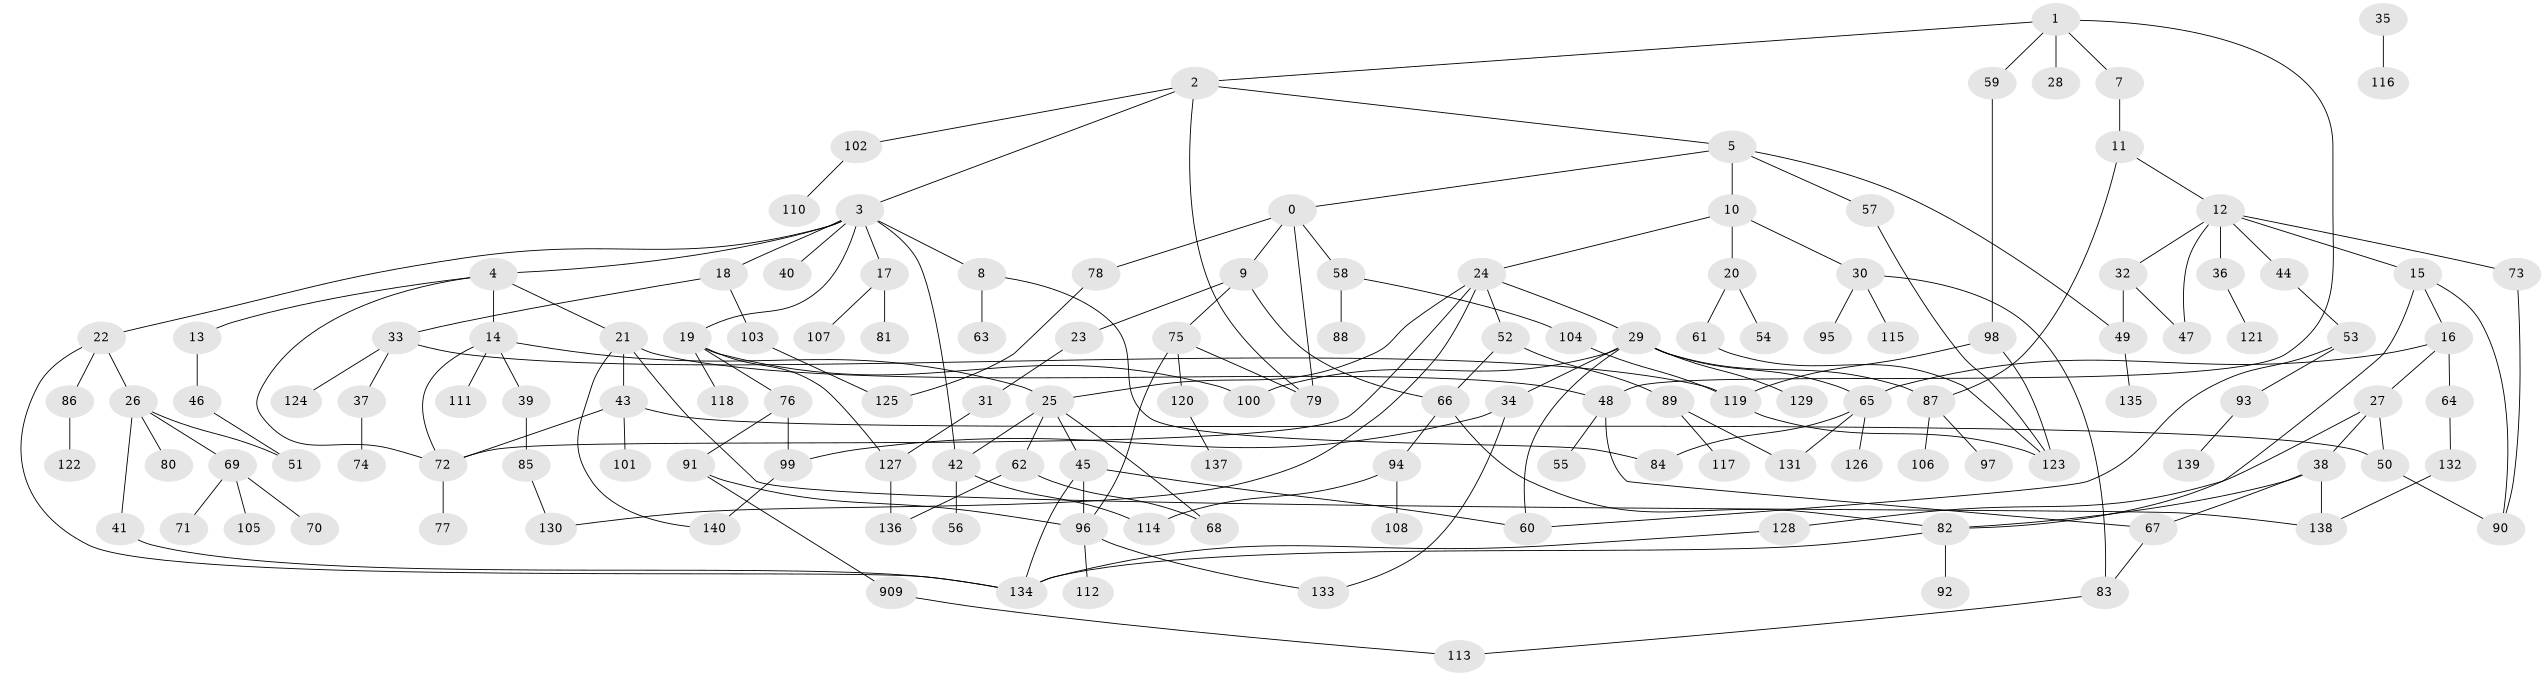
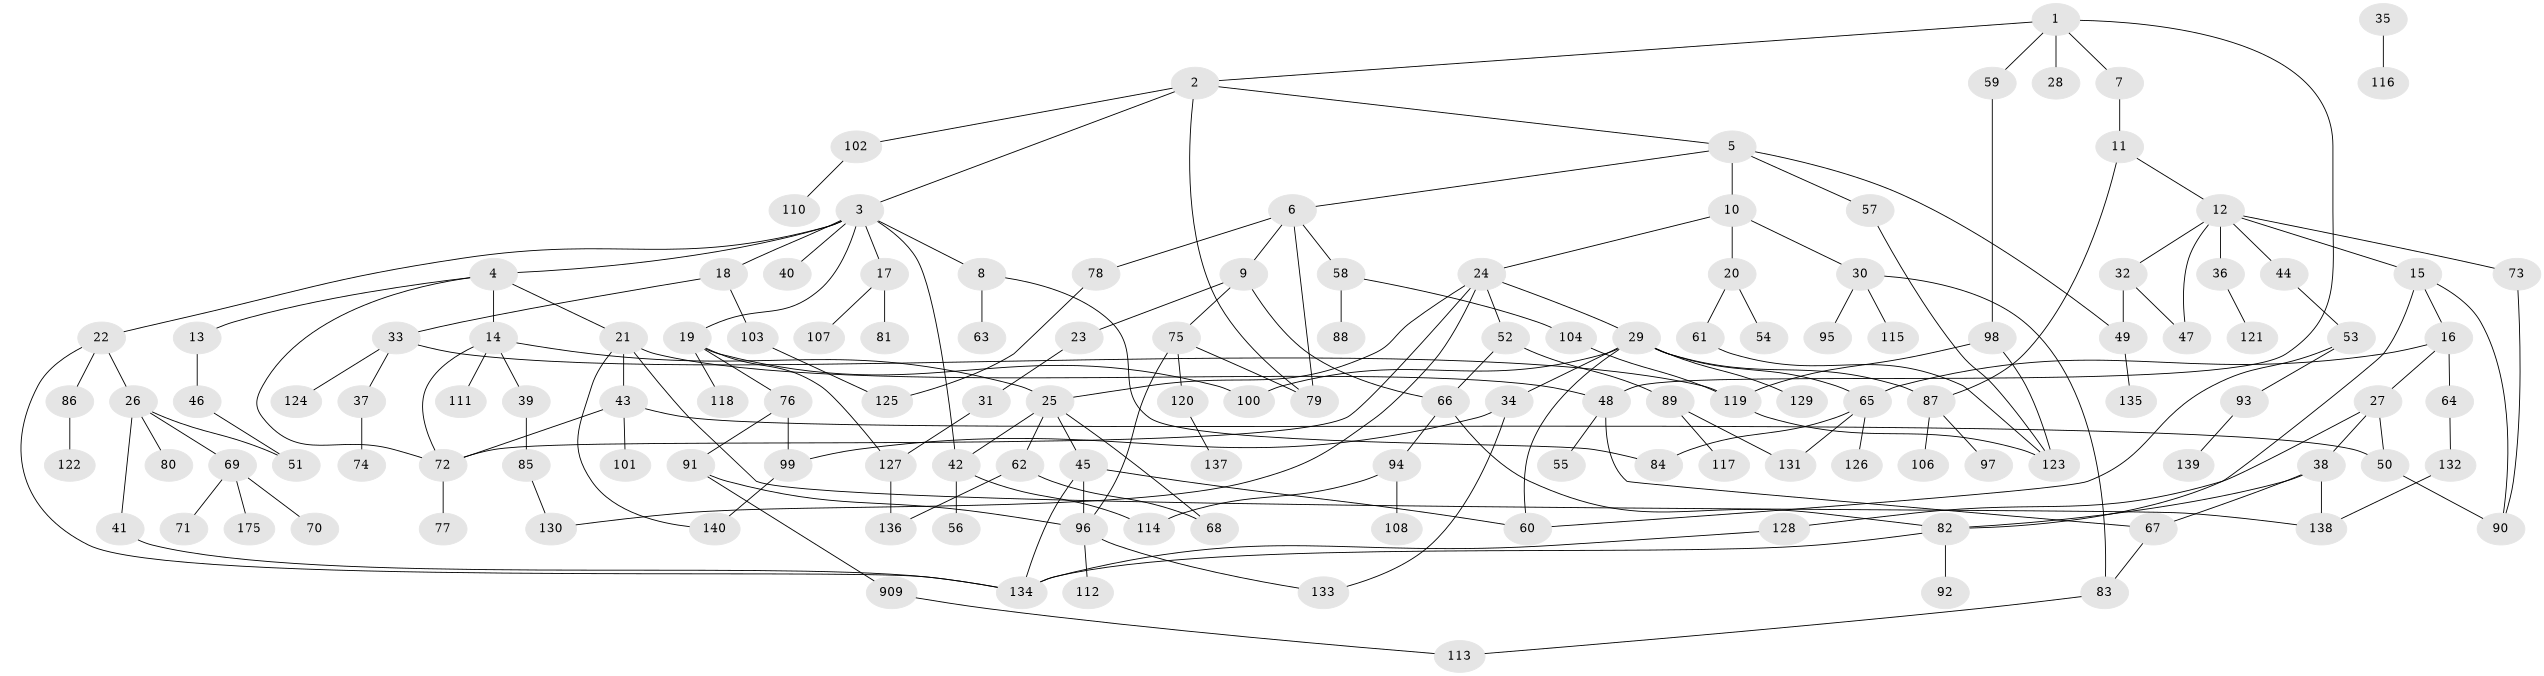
  graph {
    node [color=gray90 style=filled]
    1
    2
    7
    28
    48
    59
    3
    5
    79
    102
    11
    67
    55
    98
    4
    8
    17
    18
    19
    22
    40
    42
-   6 [label=0]
+   6
    10
    49
    57
    72
    77
    110
    13
    14
    21
    63
    84
    81
    107
    33
    103
    76
    100
    118
    127
    26
    86
    134
    56
    114
    46
    25
    39
    111
    43
    138
    140
    9
    58
    78
    20
    24
    30
    135
    123
    23
    66
    75
    88
    104
    125
    12
    87
    31
    82
    94
    96
    120
    54
    61
    29
    52
    130
    83
    95
    115
    15
    32
    36
    44
    47
    73
    97
    106
    16
    90
    121
    53
    51
    45
    62
    68
    85
    27
    64
    65
    92
    38
    50
    128
    132
    126
    131
    37
    119
    124
    99
    91
    136
    101
    41
    69
    80
    122
    34
    60
    129
    89
    35
    116
    70
    71
-   105
+   105 [label=175]
    133
    113
    74
    93
    112
    117
    139
    108
    137
    n140 [label=909]
    1 -- 2
    1 -- 7
    1 -- 28
    1 -- 48
    1 -- 59
    2 -- 3
    2 -- 5
    2 -- 79
    2 -- 102
    7 -- 11
    48 -- 67
    48 -- 55
    59 -- 98
    3 -- 4
    3 -- 8
    3 -- 17
    3 -- 18
    3 -- 19
    3 -- 22
    3 -- 40
    3 -- 42
    5 -- 6
    5 -- 10
    5 -- 49
    5 -- 57
    102 -- 110
    11 -- 12
    11 -- 87
    67 -- 83
    98 -- 123
    98 -- 119
    4 -- 72
    4 -- 13
    4 -- 14
    4 -- 21
    8 -- 63
    8 -- 84
    17 -- 81
    17 -- 107
    18 -- 33
    18 -- 103
    19 -- 76
    19 -- 100
    19 -- 118
    19 -- 127
    22 -- 26
    22 -- 86
    22 -- 134
    42 -- 56
    42 -- 114
    6 -- 79
    6 -- 9
    6 -- 58
    6 -- 78
    10 -- 20
    10 -- 24
    10 -- 30
    49 -- 135
    57 -- 123
    72 -- 77
    13 -- 46
    14 -- 72
    14 -- 25
    14 -- 39
    14 -- 111
    21 -- 48
    21 -- 43
    21 -- 138
    21 -- 140
    33 -- 37
    33 -- 119
    33 -- 124
    103 -- 125
    76 -- 99
    76 -- 91
    127 -- 136
    26 -- 51
    26 -- 41
    26 -- 69
    26 -- 80
    86 -- 122
    46 -- 51
    25 -- 42
    25 -- 45
    25 -- 62
    25 -- 68
    39 -- 85
    43 -- 72
    43 -- 50
    43 -- 101
    9 -- 23
    9 -- 66
    9 -- 75
    58 -- 88
    58 -- 104
    78 -- 125
    20 -- 54
    20 -- 61
    24 -- 72
    24 -- 25
    24 -- 29
    24 -- 52
    24 -- 130
    30 -- 83
    30 -- 95
    30 -- 115
    23 -- 31
    66 -- 82
    66 -- 94
    75 -- 79
    75 -- 96
    75 -- 120
    104 -- 119
    12 -- 15
    12 -- 32
    12 -- 36
    12 -- 44
    12 -- 47
    12 -- 73
    87 -- 97
    87 -- 106
    31 -- 127
    82 -- 134
    82 -- 92
    94 -- 114
    94 -- 108
    96 -- 133
    96 -- 112
    120 -- 137
    61 -- 123
    29 -- 100
    29 -- 87
    29 -- 65
    29 -- 34
    29 -- 60
    29 -- 129
    52 -- 66
    52 -- 89
    83 -- 113
    15 -- 82
    15 -- 16
    15 -- 90
    32 -- 49
    32 -- 47
    36 -- 121
    44 -- 53
    73 -- 90
    16 -- 27
    16 -- 64
    16 -- 65
    53 -- 60
    53 -- 93
    45 -- 134
    45 -- 96
    45 -- 60
    62 -- 68
    62 -- 136
    85 -- 130
    27 -- 38
    27 -- 50
    27 -- 128
    64 -- 132
    65 -- 84
    65 -- 126
    65 -- 131
    38 -- 67
    38 -- 138
    38 -- 82
    50 -- 90
    128 -- 134
    132 -- 138
    37 -- 74
    119 -- 123
    99 -- 140
    91 -- 96
    91 -- n140
    41 -- 134
    69 -- 70
    69 -- 71
    69 -- 105
    34 -- 99
    34 -- 133
    89 -- 131
    89 -- 117
    35 -- 116
    93 -- 139
    n140 -- 113
  }
